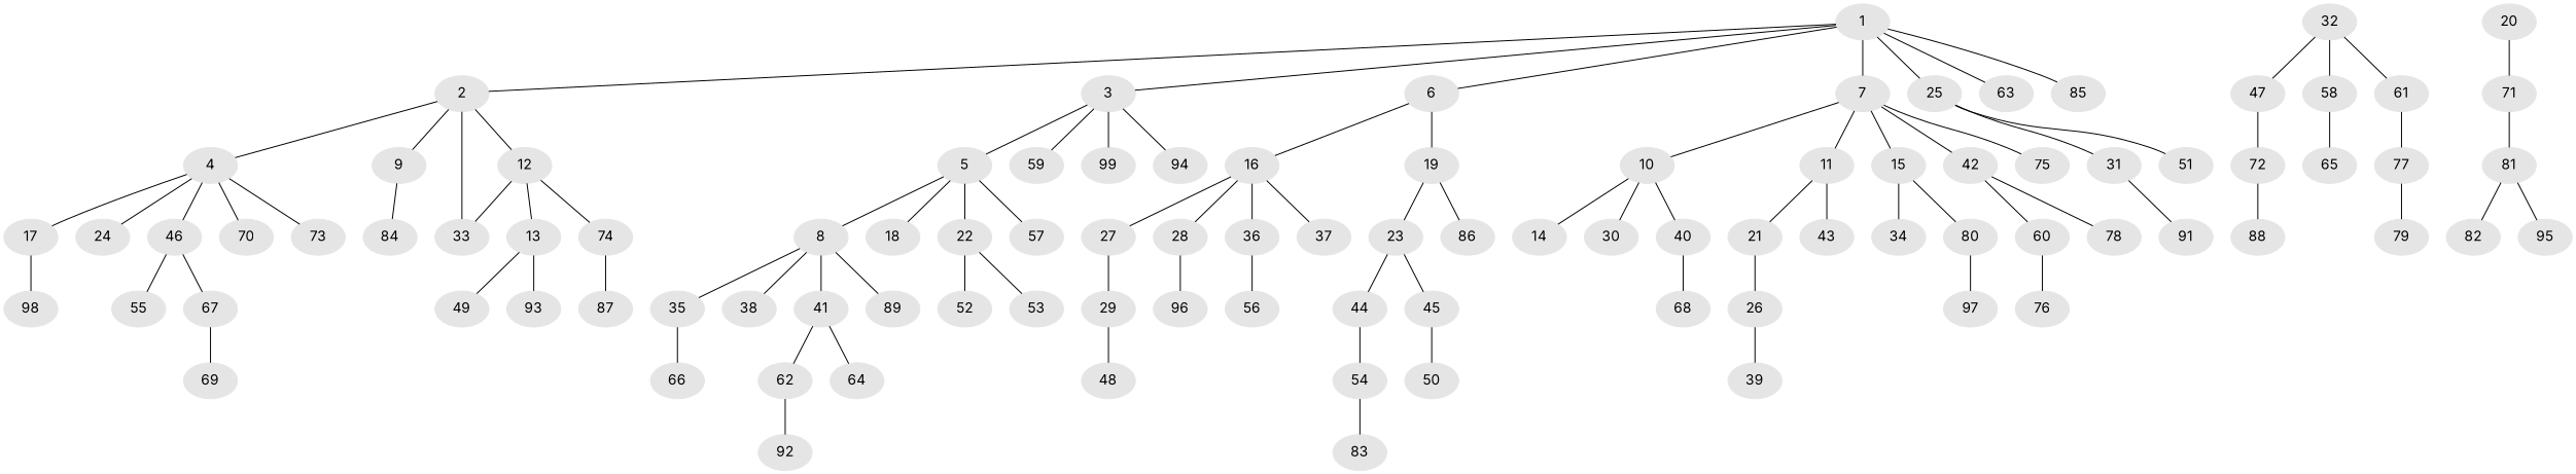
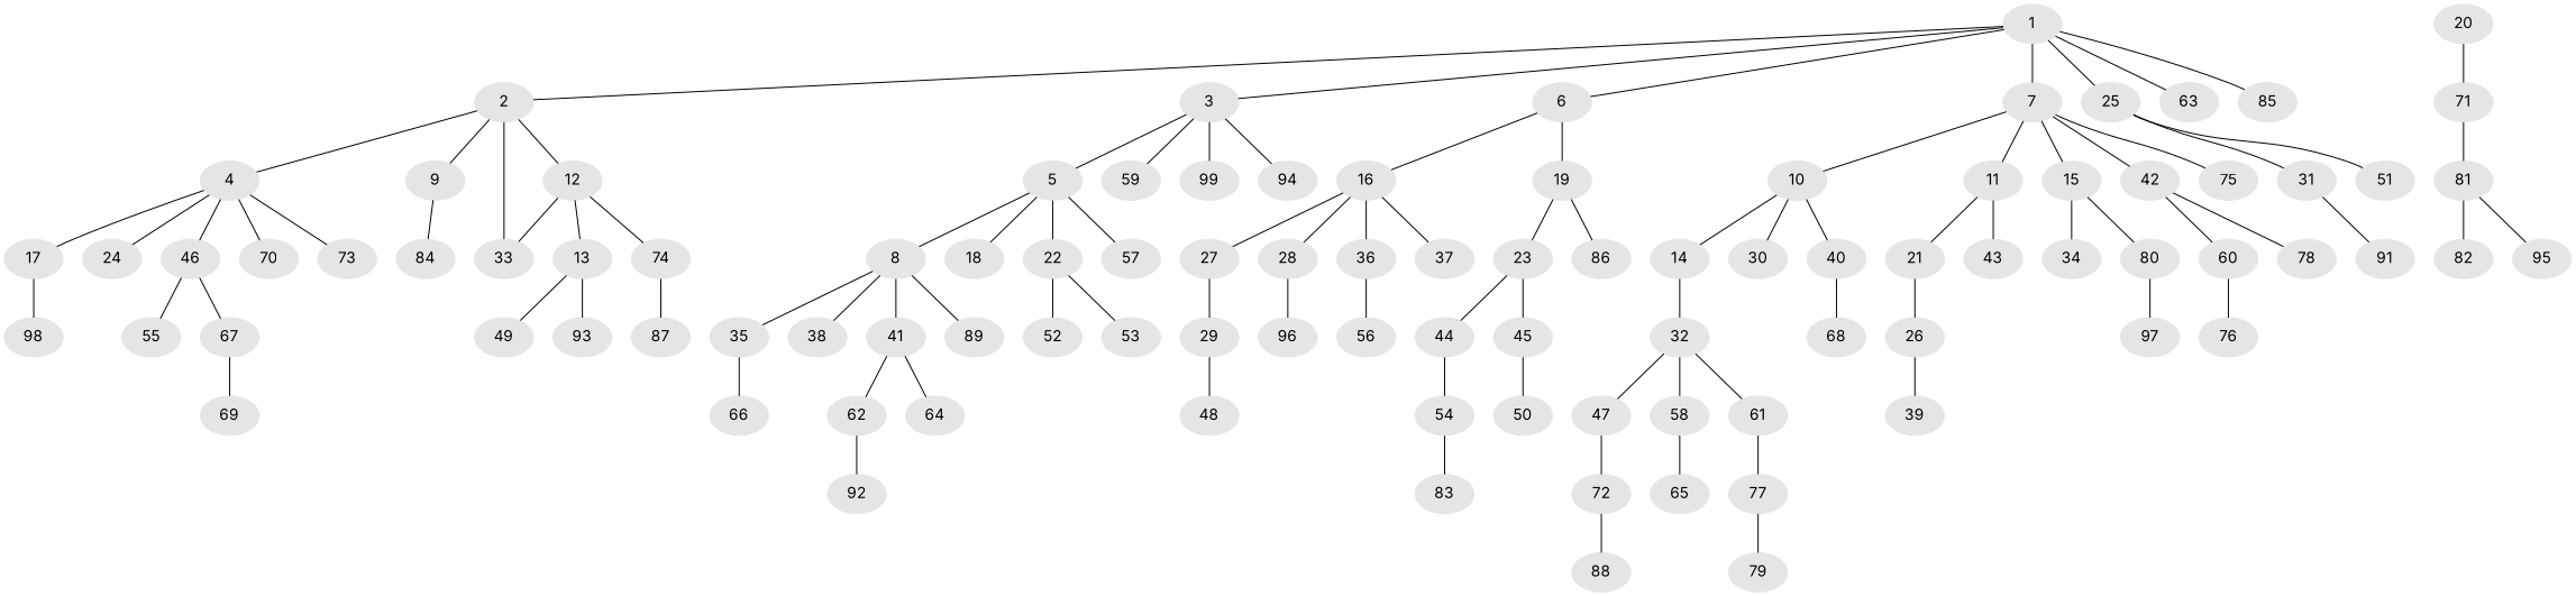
  graph {
    fontname=Inter
    node [color=gray90 fontname=Inter style=filled]
    edge [fontname=Inter]
    1
    2
    3
    6
    7
    25
    63
    85
    4
    9
    12
    33
    5
    59
    n15 [label=99]
    94
    16
    19
    10
    11
    15
    42
    75
    31
    51
    17
    24
    46
    70
    73
    84
    13
    74
    8
    18
    22
    57
    98
    55
    67
    35
    38
    41
    89
    52
    53
    27
    28
    36
    37
    23
    86
    14
    30
    40
    21
    43
    34
    80
    60
    78
    66
    62
    64
    32
    68
    26
    49
    93
    20
    71
    87
    47
    58
    61
    97
    29
    96
    56
    44
    45
    81
    39
    54
    50
    91
    48
    72
    65
    77
    92
    76
    83
    69
    88
    79
    82
    95
    1 -- 2
    1 -- 3
    1 -- 6
    1 -- 7
    1 -- 25
    1 -- 63
    1 -- 85
    2 -- 4
    2 -- 9
    2 -- 12
    2 -- 33
    3 -- 5
    3 -- 59
    3 -- n15
    3 -- 94
    6 -- 16
    6 -- 19
    7 -- 10
    7 -- 11
    7 -- 15
    7 -- 42
    7 -- 75
    25 -- 31
    25 -- 51
    4 -- 17
    4 -- 24
    4 -- 46
    4 -- 70
    4 -- 73
    9 -- 84
    12 -- 33
    12 -- 13
    12 -- 74
    5 -- 8
    5 -- 18
    5 -- 22
    5 -- 57
    16 -- 27
    16 -- 28
    16 -- 36
    16 -- 37
    19 -- 23
    19 -- 86
    10 -- 14
    10 -- 30
    10 -- 40
    11 -- 21
    11 -- 43
    15 -- 34
    15 -- 80
    42 -- 60
    42 -- 78
    31 -- 91
    17 -- 98
    46 -- 55
    46 -- 67
    13 -- 49
    13 -- 93
    74 -- 87
    8 -- 35
    8 -- 38
    8 -- 41
    8 -- 89
    22 -- 52
    22 -- 53
    67 -- 69
    35 -- 66
    41 -- 62
    41 -- 64
    27 -- 29
    28 -- 96
    36 -- 56
    23 -- 44
    23 -- 45
+   14 -- 32
    40 -- 68
    21 -- 26
    80 -- 97
    60 -- 76
    62 -- 92
    32 -- 47
    32 -- 58
    32 -- 61
    26 -- 39
    20 -- 71
    71 -- 81
    47 -- 72
    58 -- 65
    61 -- 77
    29 -- 48
    44 -- 54
    45 -- 50
    81 -- 82
    81 -- 95
    54 -- 83
    72 -- 88
    77 -- 79
  }
